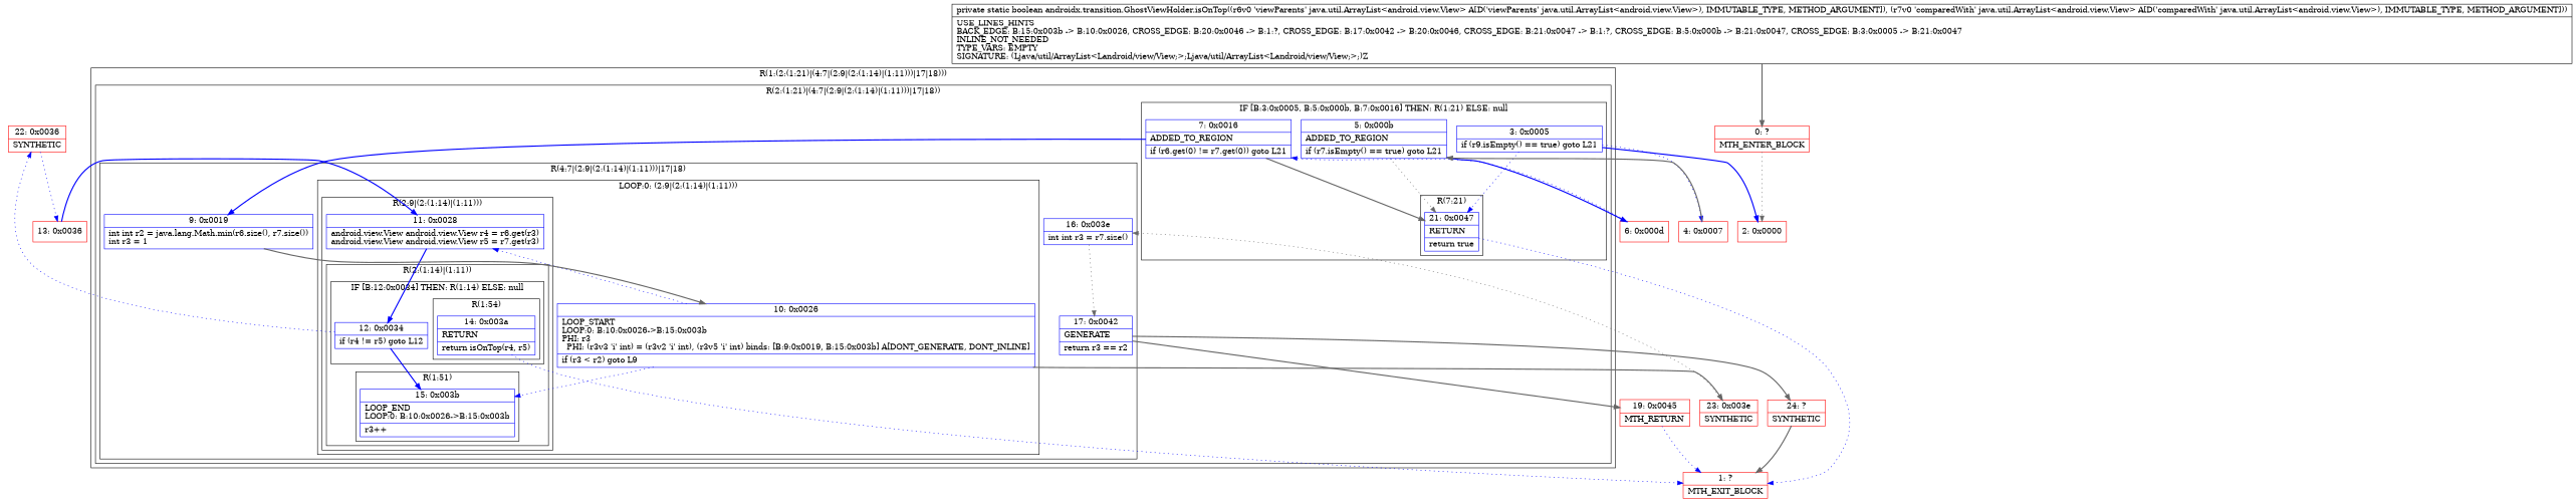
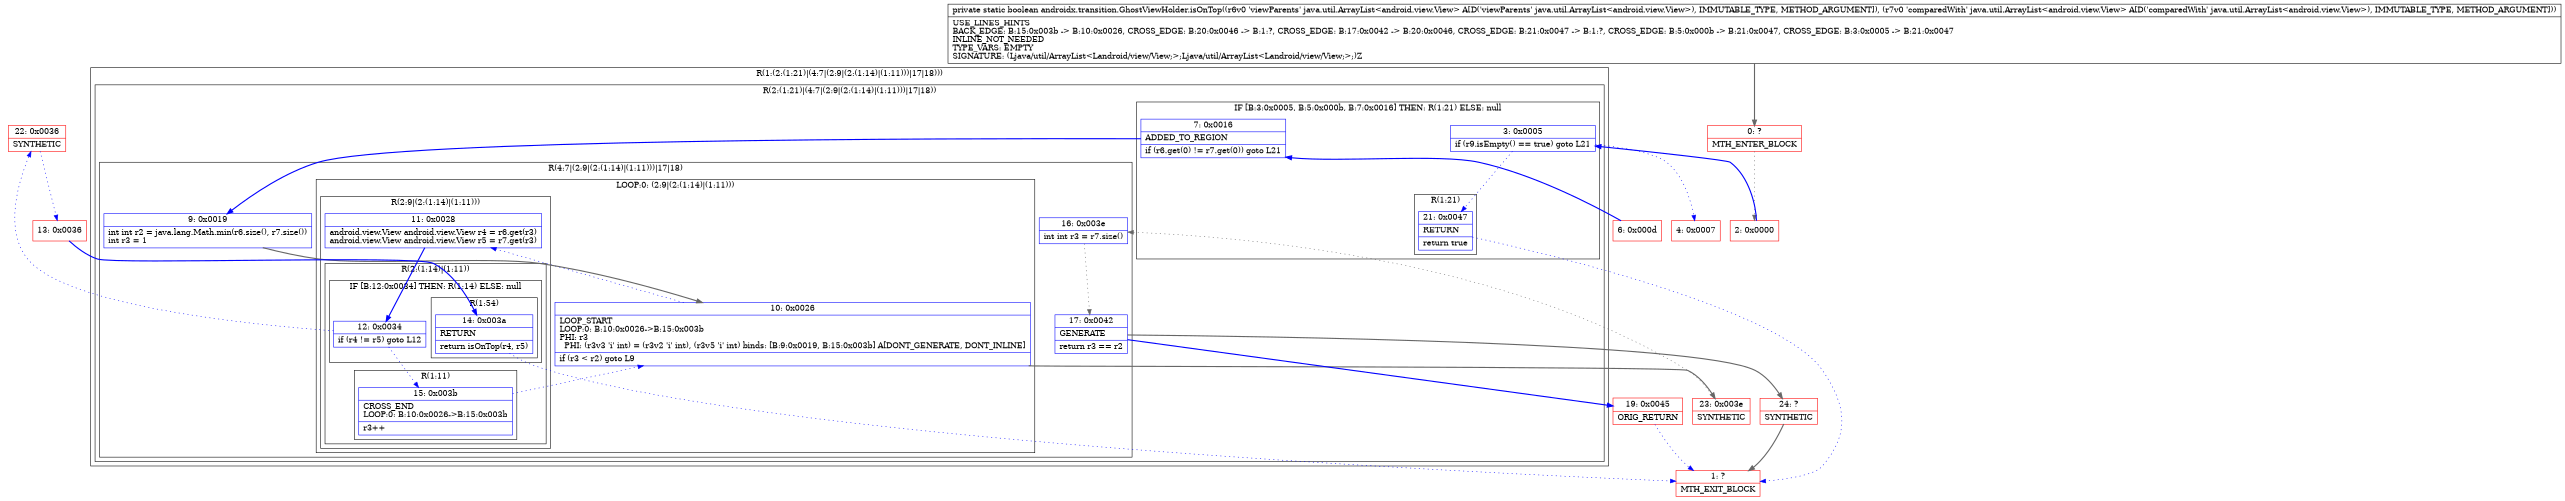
  digraph {
    node [color=blue shape=record]
    edge [color=blue style=bold]
    n1 [label="{21\:\ 0x0047|RETURN\l|return true\l}"]
    n2 [label="{3\:\ 0x0005|if (r9.isEmpty() == true) goto L21\l}"]
-   n3 [label="{5\:\ 0x000b|ADDED_TO_REGION\l|if (r7.isEmpty() == true) goto L21\l}"]
    n4 [label="{7\:\ 0x0016|ADDED_TO_REGION\l|if (r6.get(0) != r7.get(0)) goto L21\l}"]
    n5 [label="{14\:\ 0x003a|RETURN\l|return isOnTop(r4, r5)\l}"]
    n6 [label="{12\:\ 0x0034|if (r4 != r5) goto L12\l}"]
-   n7 [label="{15\:\ 0x003b|LOOP_END\lLOOP:0: B:10:0x0026\-\>B:15:0x003b\l|r3++\l}"]
+   n7 [label="{15\:\ 0x003b|CROSS_END\lLOOP:0: B:10:0x0026\-\>B:15:0x003b\l|r3++\l}"]
    n8 [label="{11\:\ 0x0028|android.view.View android.view.View r4 = r6.get(r3)\landroid.view.View android.view.View r5 = r7.get(r3)\l}"]
    n9 [label="{10\:\ 0x0026|LOOP_START\lLOOP:0: B:10:0x0026\-\>B:15:0x003b\lPHI: r3 \l  PHI: (r3v3 'i' int) = (r3v2 'i' int), (r3v5 'i' int) binds: [B:9:0x0019, B:15:0x003b] A[DONT_GENERATE, DONT_INLINE]\l|if (r3 \< r2) goto L9\l}"]
    n10 [label="{9\:\ 0x0019|int int r2 = java.lang.Math.min(r6.size(), r7.size())\lint r3 = 1\l}"]
    n11 [label="{16\:\ 0x003e|int int r3 = r7.size()\l}"]
    n12 [label="{17\:\ 0x0042|GENERATE\l|return r3 == r2\l}"]
    n13 [color=red label="{1\:\ ?|MTH_EXIT_BLOCK\l}"]
    n14 [color=red label="{4\:\ 0x0007}"]
    n15 [color=red label="{6\:\ 0x000d}"]
    n16 [color=red label="{22\:\ 0x0036|SYNTHETIC\l}"]
    n17 [color=red label="{23\:\ 0x003e|SYNTHETIC\l}"]
-   n18 [color=red label="{19\:\ 0x0045|MTH_RETURN\l}"]
+   n18 [color=red label="{19\:\ 0x0045|ORIG_RETURN\l}"]
    n19 [color=red label="{24\:\ ?|SYNTHETIC\l}"]
    n20 [color=red label="{13\:\ 0x0036}"]
    n21 [color=red label="{0\:\ ?|MTH_ENTER_BLOCK\l}"]
    n22 [color=red label="{2\:\ 0x0000}"]
    n23 [label="{private static boolean androidx.transition.GhostViewHolder.isOnTop((r6v0 'viewParents' java.util.ArrayList\<android.view.View\> A[D('viewParents' java.util.ArrayList\<android.view.View\>), IMMUTABLE_TYPE, METHOD_ARGUMENT]), (r7v0 'comparedWith' java.util.ArrayList\<android.view.View\> A[D('comparedWith' java.util.ArrayList\<android.view.View\>), IMMUTABLE_TYPE, METHOD_ARGUMENT]))  | USE_LINES_HINTS\lBACK_EDGE: B:15:0x003b \-\> B:10:0x0026, CROSS_EDGE: B:20:0x0046 \-\> B:1:?, CROSS_EDGE: B:17:0x0042 \-\> B:20:0x0046, CROSS_EDGE: B:21:0x0047 \-\> B:1:?, CROSS_EDGE: B:5:0x000b \-\> B:21:0x0047, CROSS_EDGE: B:3:0x0005 \-\> B:21:0x0047\lINLINE_NOT_NEEDED\lTYPE_VARS: EMPTY\lSIGNATURE: (Ljava\/util\/ArrayList\<Landroid\/view\/View;\>;Ljava\/util\/ArrayList\<Landroid\/view\/View;\>;)Z\l}" color=""]
    subgraph cluster_1 {
      label="R(1:(2:(1:21)|(4:7|(2:9|(2:(1:14)|(1:11)))|17|18)))"
      subgraph cluster_2 {
        label="R(2:(1:21)|(4:7|(2:9|(2:(1:14)|(1:11)))|17|18))"
        subgraph cluster_3 {
          label="IF [B:3:0x0005, B:5:0x000b, B:7:0x0016] THEN: R(1:21) ELSE: null"
          n2
-         n3
          n4
          subgraph cluster_4 {
-           label="R(7:21)"
+           label="R(1:21)"
            n1
          }
        }
        subgraph cluster_5 {
          label="R(4:7|(2:9|(2:(1:14)|(1:11)))|17|18)"
          n10
          n11
          n12
          subgraph cluster_6 {
            label="LOOP:0: (2:9|(2:(1:14)|(1:11)))"
            n9
            subgraph cluster_7 {
              label="R(2:9|(2:(1:14)|(1:11)))"
              n8
              subgraph cluster_8 {
                label="R(2:(1:14)|(1:11))"
                subgraph cluster_9 {
                  label="IF [B:12:0x0034] THEN: R(1:14) ELSE: null"
                  n6
                  subgraph cluster_10 {
                    label="R(1:54)"
                    n5
                  }
                }
                subgraph cluster_11 {
-                 label="R(1:51)"
+                 label="R(1:11)"
                  n7
                }
              }
            }
          }
        }
      }
    }
    n1 -> n13 [style=dotted]
    n2 -> n1 [style=dotted]
    n2 -> n14 [style=dotted]
-   n3 -> n1 [color=gray40 style=dotted]
-   n3 -> n15
-   n4 -> n1 [color=gray40]
    n4 -> n10
    n5 -> n13 [style=dotted]
-   n6 -> n7
+   n6 -> n7 [style=dotted]
    n6 -> n16 [style=dotted]
-   n9 -> n7 [style=dotted]
+   n7 -> n9 [style=dotted]
    n8 -> n6
    n9 -> n8 [style=dotted]
    n9 -> n17 [color=gray40]
    n10 -> n9 [color=gray40]
    n11 -> n12 [color=gray40 style=dotted]
-   n12 -> n18 [color=gray40]
+   n12 -> n18
    n12 -> n19 [color=gray40]
-   n14 -> n3 [color=gray40]
-   n15 -> n4 [style=dotted]
+   n15 -> n4
    n16 -> n20 [style=dotted]
    n17 -> n11 [color=gray40 style=dotted]
    n18 -> n13 [style=dotted]
    n19 -> n13 [color=gray40]
-   n20 -> n8
+   n20 -> n5
    n21 -> n22 [color=gray40 style=dotted]
-   n2 -> n22
+   n22 -> n2
    n23 -> n21 [color=gray40]
  }
